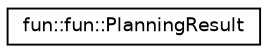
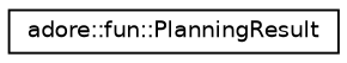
  digraph {
    rankdir=LR
-   n1 [color=black fillcolor=white fontname=Helvetica fontsize=10 height=0.2 label="fun::fun::PlanningResult" shape=record style=filled width=0.4]
+   n1 [color=black fillcolor=white fontname=Helvetica fontsize=10 height=0.2 label="adore::fun::PlanningResult" shape=record style=filled width=0.4]
  }
